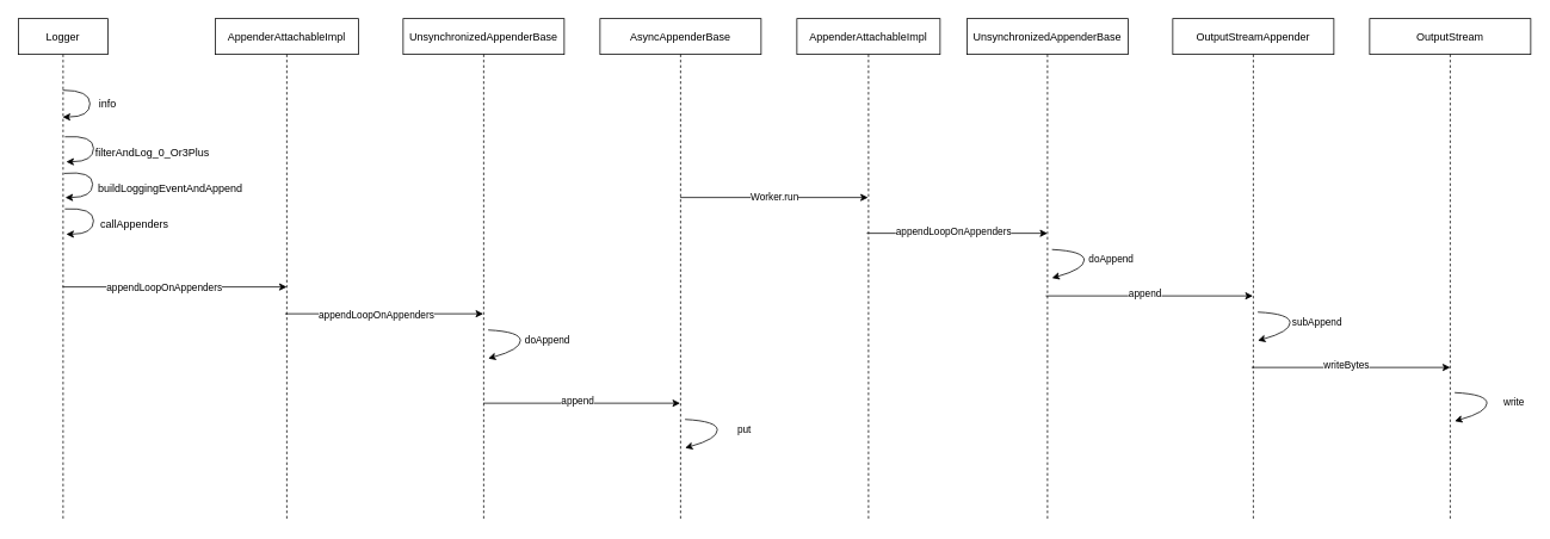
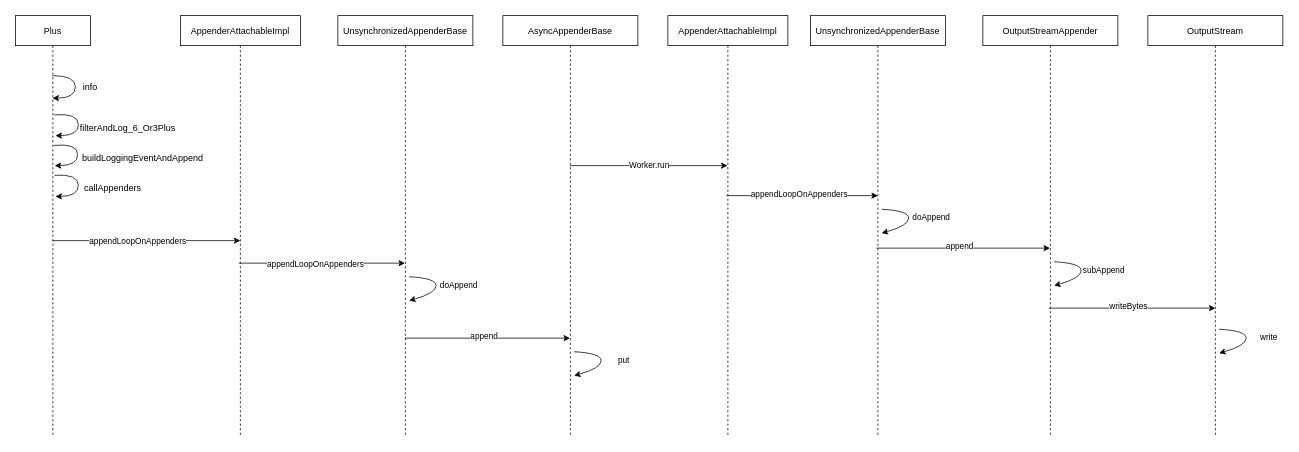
  <mxCell id="0" />
  <mxCell id="1" parent="0" />
- <mxCell id="2" value="Logger" style="shape=umlLifeline;perimeter=lifelinePerimeter;container=1;collapsible=0;recursiveResize=0;rounded=0;shadow=0;strokeWidth=1;" parent="1" vertex="1"><mxGeometry x="20" y="20" width="100" height="560" as="geometry" /></mxCell>
+ <mxCell id="2" value="Plus" style="shape=umlLifeline;perimeter=lifelinePerimeter;container=1;collapsible=0;recursiveResize=0;rounded=0;shadow=0;strokeWidth=1;" parent="1" vertex="1"><mxGeometry x="20" y="20" width="100" height="560" as="geometry" /></mxCell>
  <mxCell id="3" value="AppenderAttachableImpl" style="shape=umlLifeline;perimeter=lifelinePerimeter;container=1;collapsible=0;recursiveResize=0;rounded=0;shadow=0;strokeWidth=1;" parent="1" vertex="1"><mxGeometry x="240" y="20" width="160" height="560" as="geometry" /></mxCell>
  <mxCell id="4" value="" style="curved=1;endArrow=classic;html=1;" edge="1" parent="1" source="2" target="2"><mxGeometry width="50" height="50" relative="1" as="geometry"><mxPoint x="80" y="210" as="sourcePoint" /><mxPoint x="170" y="260" as="targetPoint" /><Array as="points"><mxPoint x="100" y="100" /><mxPoint x="100" y="130" /></Array></mxGeometry></mxCell>
  <mxCell id="5" value="info" style="text;html=1;strokeColor=none;fillColor=none;align=center;verticalAlign=middle;whiteSpace=wrap;rounded=0;" vertex="1" parent="1"><mxGeometry x="100" y="110" width="40" height="10" as="geometry" /></mxCell>
  <mxCell id="6" value="" style="curved=1;endArrow=classic;html=1;exitX=0.52;exitY=0.236;exitDx=0;exitDy=0;exitPerimeter=0;" edge="1" parent="1" source="2"><mxGeometry width="50" height="50" relative="1" as="geometry"><mxPoint x="76" y="154" as="sourcePoint" /><mxPoint x="73.5" y="180" as="targetPoint" /><Array as="points"><mxPoint x="104" y="150" /><mxPoint x="104" y="180" /></Array></mxGeometry></mxCell>
- <mxCell id="7" value="filterAndLog_0_Or3Plus" style="text;html=1;strokeColor=none;fillColor=none;align=center;verticalAlign=middle;whiteSpace=wrap;rounded=0;" vertex="1" parent="1"><mxGeometry x="150" y="160" width="40" height="20" as="geometry" /></mxCell>
+ <mxCell id="7" value="filterAndLog_6_Or3Plus" style="text;html=1;strokeColor=none;fillColor=none;align=center;verticalAlign=middle;whiteSpace=wrap;rounded=0;" vertex="1" parent="1"><mxGeometry x="150" y="160" width="40" height="20" as="geometry" /></mxCell>
  <mxCell id="8" value="" style="curved=1;endArrow=classic;html=1;exitX=0.51;exitY=0.309;exitDx=0;exitDy=0;exitPerimeter=0;" edge="1" parent="1" source="2"><mxGeometry width="50" height="50" relative="1" as="geometry"><mxPoint x="75" y="194" as="sourcePoint" /><mxPoint x="72.5" y="220" as="targetPoint" /><Array as="points"><mxPoint x="103" y="190" /><mxPoint x="103" y="220" /></Array></mxGeometry></mxCell>
  <mxCell id="9" value="buildLoggingEventAndAppend" style="text;html=1;strokeColor=none;fillColor=none;align=center;verticalAlign=middle;whiteSpace=wrap;rounded=0;" vertex="1" parent="1"><mxGeometry x="170" y="200" width="40" height="20" as="geometry" /></mxCell>
  <mxCell id="10" value="" style="curved=1;endArrow=classic;html=1;exitX=0.52;exitY=0.38;exitDx=0;exitDy=0;exitPerimeter=0;" edge="1" parent="1" source="2"><mxGeometry width="50" height="50" relative="1" as="geometry"><mxPoint x="76" y="235" as="sourcePoint" /><mxPoint x="73.5" y="261" as="targetPoint" /><Array as="points"><mxPoint x="104" y="231" /><mxPoint x="104" y="261" /></Array></mxGeometry></mxCell>
  <mxCell id="11" value="callAppenders" style="text;html=1;strokeColor=none;fillColor=none;align=center;verticalAlign=middle;whiteSpace=wrap;rounded=0;" vertex="1" parent="1"><mxGeometry x="130" y="240" width="40" height="20" as="geometry" /></mxCell>
  <mxCell id="12" value="" style="endArrow=classic;html=1;" edge="1" parent="1" source="2"><mxGeometry width="50" height="50" relative="1" as="geometry"><mxPoint x="300" y="370" as="sourcePoint" /><mxPoint x="320" y="320" as="targetPoint" /></mxGeometry></mxCell>
  <mxCell id="13" value="appendLoopOnAppenders" style="edgeLabel;html=1;align=center;verticalAlign=middle;resizable=0;points=[];" vertex="1" connectable="0" parent="12"><mxGeometry x="-0.102" y="1" relative="1" as="geometry"><mxPoint x="1" y="1" as="offset" /></mxGeometry></mxCell>
  <mxCell id="14" value="UnsynchronizedAppenderBase" style="shape=umlLifeline;perimeter=lifelinePerimeter;container=1;collapsible=0;recursiveResize=0;rounded=0;shadow=0;strokeWidth=1;" vertex="1" parent="1"><mxGeometry x="450" y="20" width="180" height="560" as="geometry" /></mxCell>
  <mxCell id="15" value="" style="endArrow=classic;html=1;exitX=0.488;exitY=0.75;exitDx=0;exitDy=0;exitPerimeter=0;" edge="1" parent="1"><mxGeometry width="50" height="50" relative="1" as="geometry"><mxPoint x="318.08" y="350" as="sourcePoint" /><mxPoint x="539.5" y="350" as="targetPoint" /><Array as="points"><mxPoint x="430" y="350" /></Array></mxGeometry></mxCell>
  <mxCell id="16" value="&lt;span style=&quot;font-size: 11px ; background-color: rgb(255 , 255 , 255)&quot;&gt;appendLoopOnAppenders&lt;/span&gt;" style="text;html=1;align=center;verticalAlign=middle;resizable=0;points=[];autosize=1;" vertex="1" parent="1"><mxGeometry x="350" y="341" width="140" height="20" as="geometry" /></mxCell>
  <mxCell id="17" value="" style="curved=1;endArrow=classic;html=1;exitX=0.525;exitY=0.586;exitDx=0;exitDy=0;exitPerimeter=0;" edge="1" parent="1"><mxGeometry width="50" height="50" relative="1" as="geometry"><mxPoint x="545" y="368.16" as="sourcePoint" /><mxPoint x="545" y="400" as="targetPoint" /><Array as="points"><mxPoint x="581" y="370" /><mxPoint x="581" y="390" /></Array></mxGeometry></mxCell>
  <mxCell id="18" value="doAppend" style="edgeLabel;html=1;align=center;verticalAlign=middle;resizable=0;points=[];" vertex="1" connectable="0" parent="17"><mxGeometry x="-0.035" relative="1" as="geometry"><mxPoint x="29" as="offset" /></mxGeometry></mxCell>
  <mxCell id="19" value="AsyncAppenderBase" style="shape=umlLifeline;perimeter=lifelinePerimeter;container=1;collapsible=0;recursiveResize=0;rounded=0;shadow=0;strokeWidth=1;" vertex="1" parent="1"><mxGeometry x="670" y="20" width="180" height="560" as="geometry" /></mxCell>
  <mxCell id="20" value="" style="endArrow=classic;html=1;" edge="1" parent="1"><mxGeometry width="50" height="50" relative="1" as="geometry"><mxPoint x="539.5" y="450" as="sourcePoint" /><mxPoint x="759.5" y="450" as="targetPoint" /></mxGeometry></mxCell>
  <mxCell id="21" value="append" style="edgeLabel;html=1;align=center;verticalAlign=middle;resizable=0;points=[];" vertex="1" connectable="0" parent="20"><mxGeometry x="-0.041" y="3" relative="1" as="geometry"><mxPoint as="offset" /></mxGeometry></mxCell>
  <mxCell id="22" value="" style="curved=1;endArrow=classic;html=1;exitX=0.525;exitY=0.586;exitDx=0;exitDy=0;exitPerimeter=0;" edge="1" parent="1"><mxGeometry width="50" height="50" relative="1" as="geometry"><mxPoint x="765" y="468.16" as="sourcePoint" /><mxPoint x="765" y="500" as="targetPoint" /><Array as="points"><mxPoint x="801" y="470" /><mxPoint x="801" y="490" /></Array></mxGeometry></mxCell>
  <mxCell id="23" value="put" style="edgeLabel;html=1;align=center;verticalAlign=middle;resizable=0;points=[];" vertex="1" connectable="0" parent="22"><mxGeometry x="-0.035" relative="1" as="geometry"><mxPoint x="29" as="offset" /></mxGeometry></mxCell>
  <mxCell id="24" value="AppenderAttachableImpl" style="shape=umlLifeline;perimeter=lifelinePerimeter;container=1;collapsible=0;recursiveResize=0;rounded=0;shadow=0;strokeWidth=1;" vertex="1" parent="1"><mxGeometry x="890" y="20" width="160" height="560" as="geometry" /></mxCell>
  <mxCell id="25" value="" style="endArrow=classic;html=1;" edge="1" parent="1"><mxGeometry width="50" height="50" relative="1" as="geometry"><mxPoint x="759.5" y="220" as="sourcePoint" /><mxPoint x="969.5" y="220" as="targetPoint" /></mxGeometry></mxCell>
  <mxCell id="26" value="Worker.run" style="edgeLabel;html=1;align=center;verticalAlign=middle;resizable=0;points=[];" vertex="1" connectable="0" parent="25"><mxGeometry x="-0.014" y="2" relative="1" as="geometry"><mxPoint x="1" as="offset" /></mxGeometry></mxCell>
  <mxCell id="27" value="UnsynchronizedAppenderBase" style="shape=umlLifeline;perimeter=lifelinePerimeter;container=1;collapsible=0;recursiveResize=0;rounded=0;shadow=0;strokeWidth=1;" vertex="1" parent="1"><mxGeometry x="1080" y="20" width="180" height="560" as="geometry" /></mxCell>
  <mxCell id="28" value="" style="endArrow=classic;html=1;exitX=0.488;exitY=0.75;exitDx=0;exitDy=0;exitPerimeter=0;" edge="1" parent="1"><mxGeometry width="50" height="50" relative="1" as="geometry"><mxPoint x="968.08" y="260" as="sourcePoint" /><mxPoint x="1170" y="260" as="targetPoint" /><Array as="points"><mxPoint x="1080" y="260" /></Array></mxGeometry></mxCell>
  <mxCell id="29" value="appendLoopOnAppenders" style="edgeLabel;html=1;align=center;verticalAlign=middle;resizable=0;points=[];" vertex="1" connectable="0" parent="28"><mxGeometry x="-0.05" y="3" relative="1" as="geometry"><mxPoint as="offset" /></mxGeometry></mxCell>
  <mxCell id="30" value="OutputStreamAppender" style="shape=umlLifeline;perimeter=lifelinePerimeter;container=1;collapsible=0;recursiveResize=0;rounded=0;shadow=0;strokeWidth=1;" vertex="1" parent="1"><mxGeometry x="1310" y="20" width="180" height="560" as="geometry" /></mxCell>
  <mxCell id="31" value="" style="curved=1;endArrow=classic;html=1;exitX=0.525;exitY=0.586;exitDx=0;exitDy=0;exitPerimeter=0;" edge="1" parent="1"><mxGeometry width="50" height="50" relative="1" as="geometry"><mxPoint x="1175" y="278.16" as="sourcePoint" /><mxPoint x="1175" y="310" as="targetPoint" /><Array as="points"><mxPoint x="1211" y="280" /><mxPoint x="1211" y="300" /></Array></mxGeometry></mxCell>
  <mxCell id="32" value="doAppend" style="edgeLabel;html=1;align=center;verticalAlign=middle;resizable=0;points=[];" vertex="1" connectable="0" parent="31"><mxGeometry x="-0.035" relative="1" as="geometry"><mxPoint x="29" as="offset" /></mxGeometry></mxCell>
  <mxCell id="33" value="" style="endArrow=classic;html=1;exitX=0.488;exitY=0.75;exitDx=0;exitDy=0;exitPerimeter=0;" edge="1" parent="1" target="30"><mxGeometry width="50" height="50" relative="1" as="geometry"><mxPoint x="1168.08" y="330" as="sourcePoint" /><mxPoint x="1370" y="330" as="targetPoint" /><Array as="points"><mxPoint x="1280" y="330" /></Array></mxGeometry></mxCell>
  <mxCell id="34" value="append" style="edgeLabel;html=1;align=center;verticalAlign=middle;resizable=0;points=[];" vertex="1" connectable="0" parent="33"><mxGeometry x="-0.05" y="3" relative="1" as="geometry"><mxPoint as="offset" /></mxGeometry></mxCell>
  <mxCell id="35" value="" style="curved=1;endArrow=classic;html=1;exitX=0.525;exitY=0.586;exitDx=0;exitDy=0;exitPerimeter=0;" edge="1" parent="1"><mxGeometry width="50" height="50" relative="1" as="geometry"><mxPoint x="1405" y="348.16" as="sourcePoint" /><mxPoint x="1405" y="380" as="targetPoint" /><Array as="points"><mxPoint x="1441" y="350" /><mxPoint x="1441" y="370" /></Array></mxGeometry></mxCell>
  <mxCell id="36" value="subAppend" style="edgeLabel;html=1;align=center;verticalAlign=middle;resizable=0;points=[];" vertex="1" connectable="0" parent="35"><mxGeometry x="-0.035" relative="1" as="geometry"><mxPoint x="29" as="offset" /></mxGeometry></mxCell>
  <mxCell id="37" value="OutputStream" style="shape=umlLifeline;perimeter=lifelinePerimeter;container=1;collapsible=0;recursiveResize=0;rounded=0;shadow=0;strokeWidth=1;" vertex="1" parent="1"><mxGeometry x="1530" y="20" width="180" height="560" as="geometry" /></mxCell>
  <mxCell id="38" value="" style="endArrow=classic;html=1;exitX=0.488;exitY=0.75;exitDx=0;exitDy=0;exitPerimeter=0;" edge="1" parent="1"><mxGeometry width="50" height="50" relative="1" as="geometry"><mxPoint x="1398.08" y="410" as="sourcePoint" /><mxPoint x="1620" y="410" as="targetPoint" /><Array as="points"><mxPoint x="1510" y="410" /></Array></mxGeometry></mxCell>
  <mxCell id="39" value="writeBytes" style="edgeLabel;html=1;align=center;verticalAlign=middle;resizable=0;points=[];" vertex="1" connectable="0" parent="38"><mxGeometry x="-0.05" y="3" relative="1" as="geometry"><mxPoint as="offset" /></mxGeometry></mxCell>
  <mxCell id="40" value="" style="curved=1;endArrow=classic;html=1;exitX=0.525;exitY=0.586;exitDx=0;exitDy=0;exitPerimeter=0;" edge="1" parent="1"><mxGeometry width="50" height="50" relative="1" as="geometry"><mxPoint x="1625" y="438.16" as="sourcePoint" /><mxPoint x="1625" y="470" as="targetPoint" /><Array as="points"><mxPoint x="1661" y="440" /><mxPoint x="1661" y="460" /></Array></mxGeometry></mxCell>
  <mxCell id="41" value="write" style="edgeLabel;html=1;align=center;verticalAlign=middle;resizable=0;points=[];" vertex="1" connectable="0" parent="40"><mxGeometry x="-0.035" relative="1" as="geometry"><mxPoint x="29" as="offset" /></mxGeometry></mxCell>
